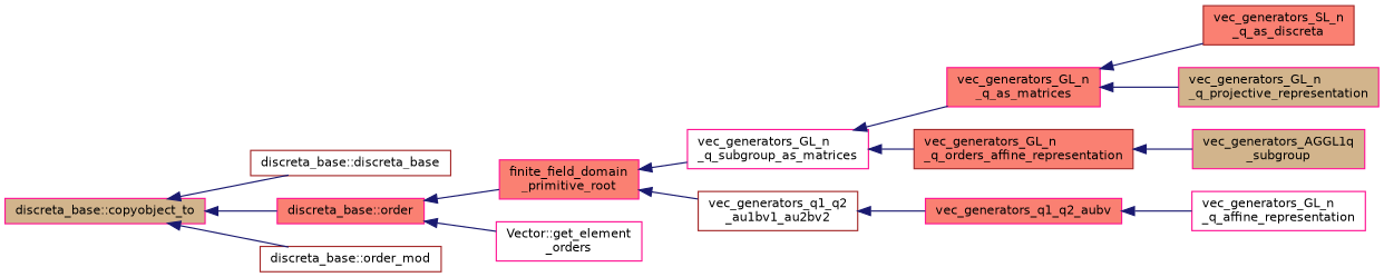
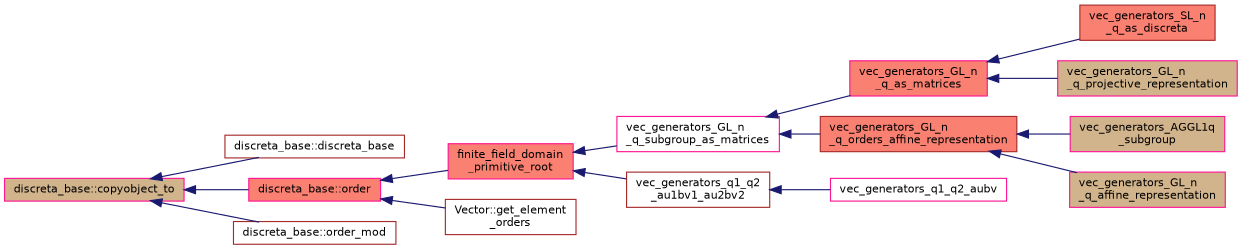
  digraph {
    rankdir=LR
    node [color=deeppink fillcolor=white fontname=Helvetica fontsize=10 shape=record style=filled]
    edge [color=midnightblue dir=back fontname=Helvetica fontsize=10 labelfontname=Helvetica labelfontsize=10 style=solid]
    n1 [fillcolor=tan fontcolor=black height=0.2 label="discreta_base::copyobject_to" width=0.4]
    n2 [color=brown height=0.2 label="discreta_base::discreta_base" width=0.4]
    n3 [fillcolor=salmon height=0.2 label="discreta_base::order" width=0.4]
    n4 [color=brown height=0.2 label="discreta_base::order_mod" width=0.4]
    n5 [fillcolor=salmon height=0.2 label="finite_field_domain\l_primitive_root" width=0.4]
-   n6 [height=0.2 label="Vector::get_element\l_orders" width=0.4]
+   n6 [color=brown height=0.2 label="Vector::get_element\l_orders" width=0.4]
    n7 [height=0.2 label="vec_generators_GL_n\l_q_subgroup_as_matrices" width=0.4]
    n8 [color=brown height=0.2 label="vec_generators_q1_q2\l_au1bv1_au2bv2" width=0.4]
    n9 [fillcolor=salmon height=0.2 label="vec_generators_GL_n\l_q_as_matrices" width=0.4]
    n10 [color=brown fillcolor=salmon height=0.2 label="vec_generators_GL_n\l_q_orders_affine_representation" width=0.4]
-   n11 [fillcolor=salmon height=0.2 label=vec_generators_q1_q2_aubv width=0.4]
+   n11 [height=0.2 label=vec_generators_q1_q2_aubv width=0.4]
    n12 [color=brown fillcolor=salmon height=0.2 label="vec_generators_SL_n\l_q_as_discreta" width=0.4]
    n13 [fillcolor=tan height=0.2 label="vec_generators_GL_n\l_q_projective_representation" width=0.4]
-   n14 [height=0.2 label="vec_generators_GL_n\l_q_affine_representation" width=0.4]
+   n14 [fillcolor=tan height=0.2 label="vec_generators_GL_n\l_q_affine_representation" width=0.4]
    n15 [fillcolor=tan height=0.2 label="vec_generators_AGGL1q\l_subgroup" width=0.4]
    n1 -> n2
    n1 -> n3
    n1 -> n4
    n3 -> n5
    n3 -> n6
    n5 -> n7
    n5 -> n8
    n7 -> n9
    n7 -> n10
    n8 -> n11
    n9 -> n12
    n9 -> n13
-   n11 -> n14
+   n10 -> n14
    n10 -> n15
  }
